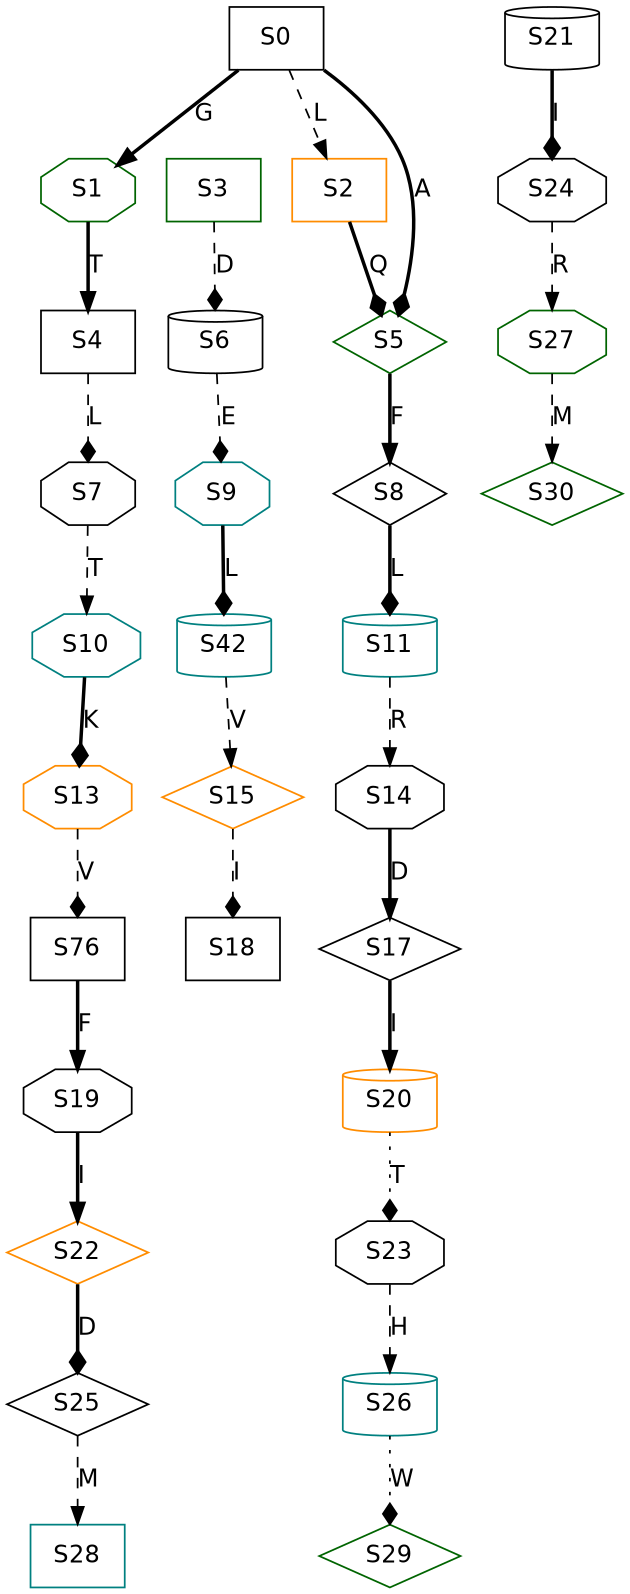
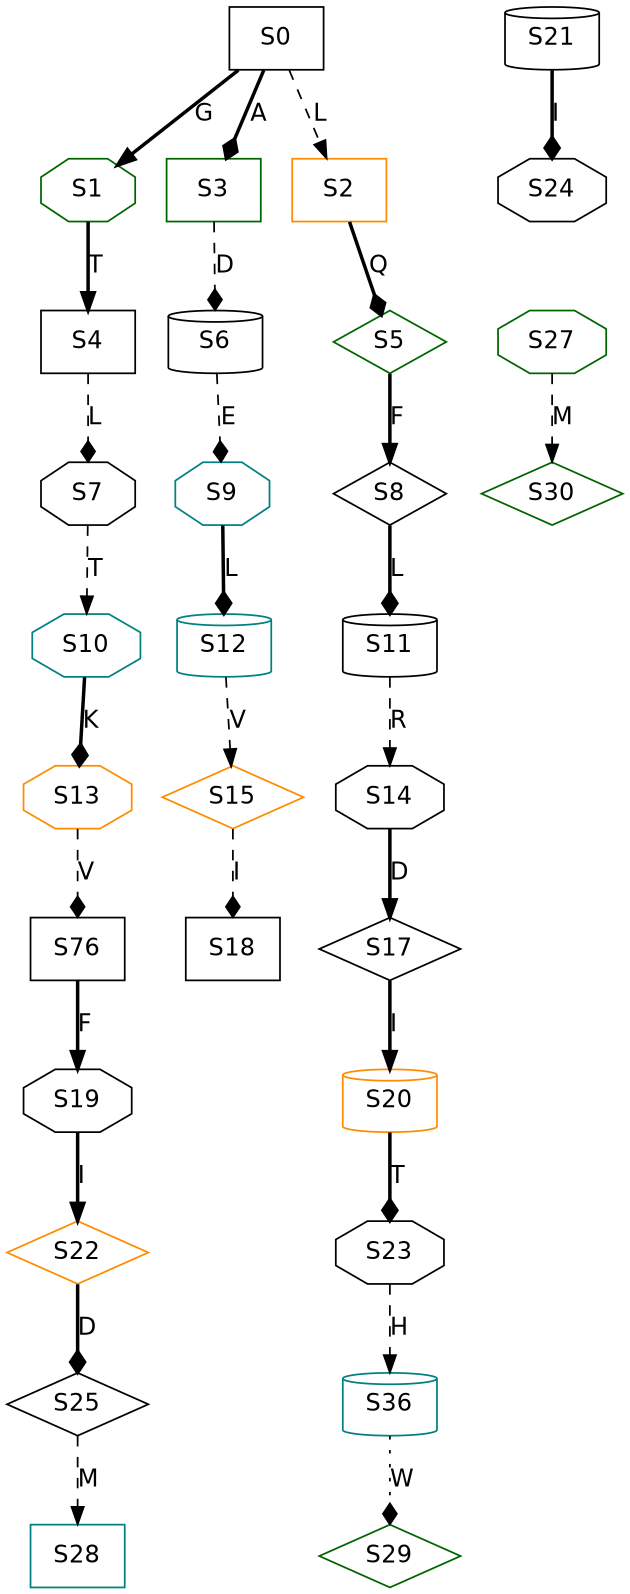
  strict digraph {
    fontname="DejaVu Sans"
    node [color=black fontname="DejaVu Sans" shape=octagon]
    edge [arrowhead=normal fontname="DejaVu Sans" style=bold]
    S0 [shape=box]
    S1 [color=darkgreen]
    S2 [color=darkorange shape=box]
    S3 [color=darkgreen shape=box]
    S4 [shape=box]
    S5 [color=darkgreen shape=diamond]
    S6 [shape=cylinder]
    S7
    S8 [shape=diamond]
    S9 [color=teal]
    S10 [color=teal]
-   S11 [color=teal shape=cylinder]
-   S12 [color=teal shape=cylinder label=S42]
+   S11 [shape=cylinder]
+   S12 [color=teal shape=cylinder]
    S13 [color=darkorange]
    S14
    S15 [color=darkorange shape=diamond]
    n17 [label=S76 shape=box]
    S17 [shape=diamond]
    S18 [shape=box]
    S19
    S20 [color=darkorange shape=cylinder]
    S22 [color=darkorange shape=diamond]
    S23
    S21 [shape=cylinder]
    S24
    S25 [shape=diamond]
-   S26 [color=teal shape=cylinder]
+   S26 [color=teal shape=cylinder label=S36]
    S27 [color=darkgreen]
    S28 [color=teal shape=box]
    S29 [color=darkgreen shape=diamond]
    S30 [color=darkgreen shape=diamond]
    S0 -> S1 [label=G]
    S0 -> S2 [label=L style=dashed]
-   S0 -> S5 [arrowhead=diamond label=A]
+   S0 -> S3 [arrowhead=diamond label=A]
    S1 -> S4 [label=T]
    S2 -> S5 [arrowhead=diamond label=Q]
    S3 -> S6 [arrowhead=diamond label=D style=dashed]
    S4 -> S7 [arrowhead=diamond label=L style=dashed]
    S5 -> S8 [label=F]
    S6 -> S9 [arrowhead=diamond label=E style=dashed]
    S7 -> S10 [label=T style=dashed]
    S8 -> S11 [arrowhead=diamond label=L]
    S9 -> S12 [arrowhead=diamond label=L]
    S10 -> S13 [arrowhead=diamond label=K]
    S11 -> S14 [label=R style=dashed]
    S12 -> S15 [label=V style=dashed]
    S13 -> n17 [arrowhead=diamond label=V style=dashed]
    S14 -> S17 [label=D]
    S15 -> S18 [arrowhead=diamond label=I style=dashed]
    n17 -> S19 [label=F]
    S17 -> S20 [label=I]
    S19 -> S22 [label=I]
-   S20 -> S23 [arrowhead=diamond label=T style=dotted]
+   S20 -> S23 [arrowhead=diamond label=T]
    S22 -> S25 [arrowhead=diamond label=D]
    S23 -> S26 [label=H style=dashed]
    S21 -> S24 [arrowhead=diamond label=I]
-   S24 -> S27 [label=R style=dashed]
    S25 -> S28 [label=M style=dashed]
    S26 -> S29 [arrowhead=diamond label=W style=dotted]
    S27 -> S30 [label=M style=dashed]
  }
